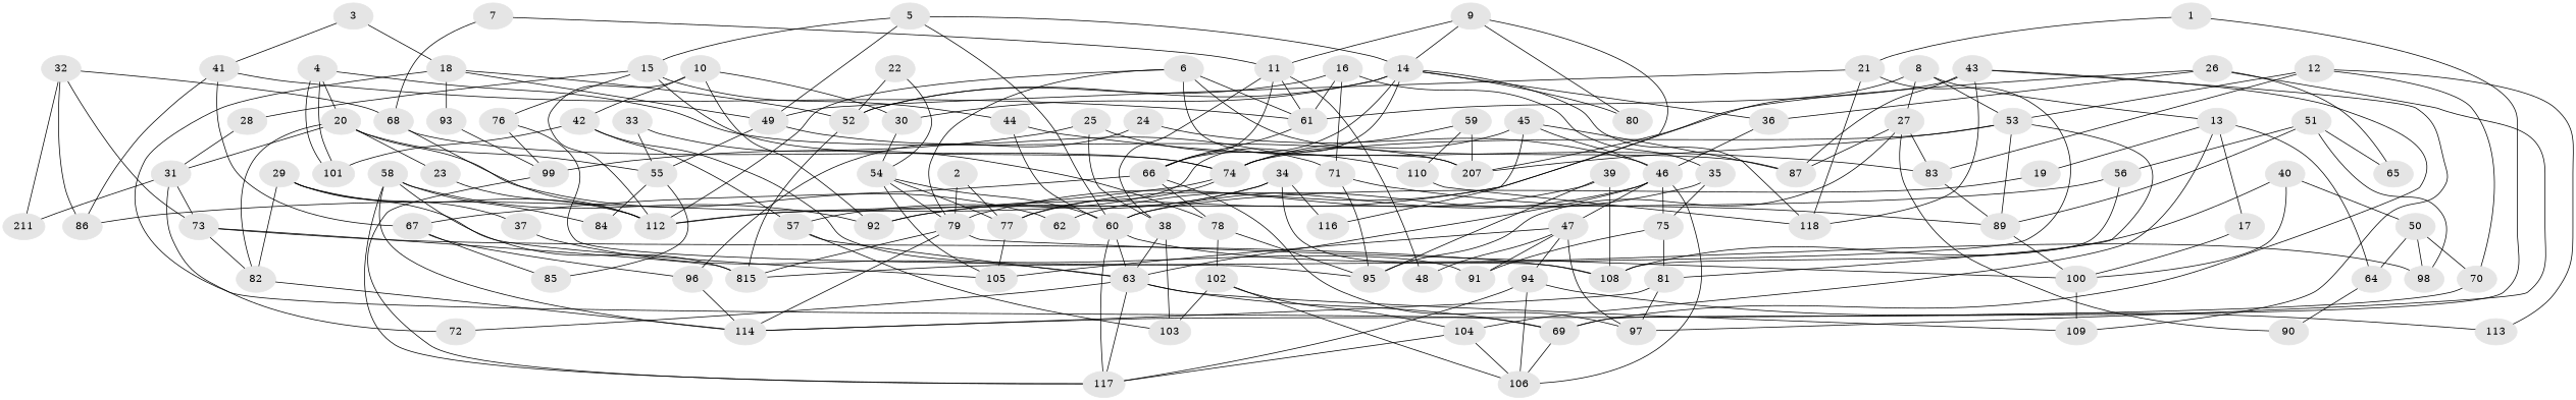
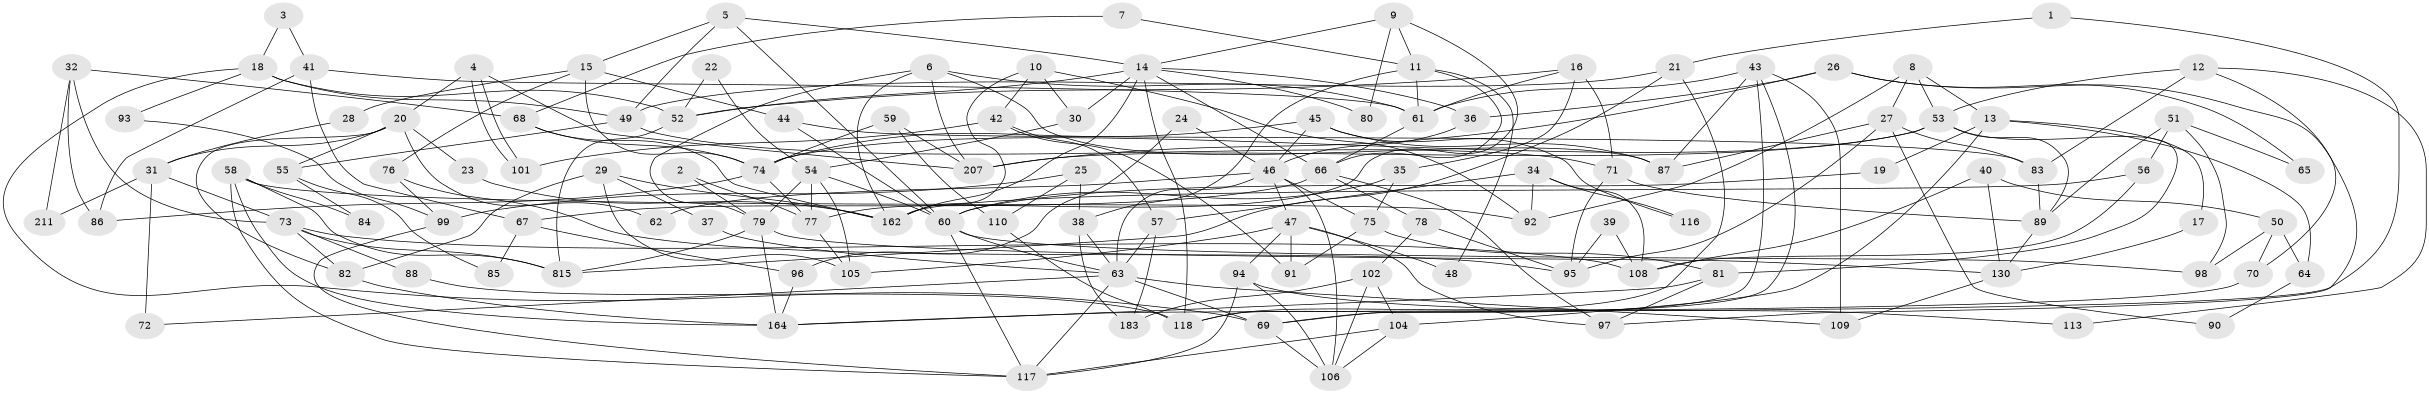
  graph {
    fontname="DejaVu Serif"
    node [color=gray90 fontname="DejaVu Serif" style=filled]
    edge [fontname="DejaVu Serif"]
    1
    21
    69
    49
    118
    n6 [label=815]
    106
    2
    77
    79
    105
-   100
-   114
+   100 [label=130]
+   114 [label=164]
    3
    18
    41
    52
    93
    61
    86
    67
    4
    20
    101
    n25 [label=207]
    23
    31
    55
    62
    82
    5
    14
    15
    60
-   112
+   112 [label=162]
    80
    30
    66
    36
    28
    44
    74
    76
    71
    63
    98
    117
    6
    87
    7
    11
    68
    38
    48
    8
    13
    27
    53
    92
    17
    19
    64
    104
    83
    90
    95
    89
    81
    9
    10
    42
    54
    57
    91
-   103
+   103 [label=183]
    97
    78
    12
    70
    113
    46
    99
    16
    35
    75
    109
    72
    73
    n89 [label=211]
    84
    85
    22
    24
    96
    47
    25
    110
    26
    65
    29
    37
    108
+   88
    32
-   33
    102
    34
    116
    39
    40
    50
    94
    43
    45
    51
    56
    58
    59
    1 -- 21
    1 -- 69
    21 -- 49
    21 -- 118
    21 -- n6
    69 -- 106
    49 -- 55
    49 -- 71
    2 -- 77
    2 -- 79
    77 -- 105
    79 -- n6
    79 -- 100
    79 -- 114
    100 -- 109
    3 -- 18
    3 -- 41
    18 -- 69
    18 -- 49
    18 -- 52
    18 -- 93
    41 -- 61
    41 -- 86
    41 -- 67
    52 -- n6
    93 -- 99
    61 -- 66
    67 -- 85
    67 -- 96
    4 -- 20
    4 -- 101
    4 -- 101
    4 -- n25
    20 -- 23
    20 -- 31
    20 -- 55
    20 -- 62
    20 -- 82
    23 -- 112
    31 -- 72
    31 -- 73
    31 -- n89
    55 -- 84
    55 -- 85
    82 -- 114
    5 -- 49
    5 -- 14
    5 -- 15
    5 -- 60
    14 -- 118
    14 -- 52
    14 -- 112
    14 -- 80
    14 -- 30
    14 -- 66
    14 -- 36
    15 -- 28
    15 -- 44
    15 -- 74
    15 -- 76
    60 -- 63
    60 -- 98
    60 -- 117
    30 -- 54
    66 -- 67
    66 -- 97
    66 -- 78
    36 -- 46
    28 -- 31
    44 -- 60
    44 -- 83
    74 -- 77
    74 -- 86
    76 -- 95
    76 -- 99
    71 -- 95
    71 -- 89
    63 -- 69
    63 -- 117
    63 -- 109
    63 -- 72
    6 -- 79
    6 -- 61
    6 -- n25
    6 -- 112
    6 -- 87
    7 -- 11
    7 -- 68
    11 -- 61
    11 -- 66
    11 -- 38
    11 -- 48
    68 -- 112
    68 -- 74
    38 -- 63
    38 -- 103
    8 -- 13
    8 -- 27
    8 -- 53
    8 -- 92
    13 -- 17
    13 -- 19
    13 -- 64
    13 -- 104
    27 -- 87
    27 -- 83
    27 -- 90
    27 -- 95
    53 -- n25
    53 -- 74
    53 -- 89
    53 -- 81
    17 -- 100
    19 -- 60
    64 -- 90
    104 -- 106
    104 -- 117
    83 -- 89
    89 -- 100
    81 -- 114
    81 -- 97
    9 -- 77
    9 -- 14
    9 -- 80
    9 -- 11
    10 -- 112
    10 -- 30
    10 -- 92
    10 -- 42
    42 -- 101
    42 -- 57
    42 -- 91
    54 -- 77
    54 -- 79
    54 -- 105
    54 -- 60
    57 -- 63
    57 -- 103
    78 -- 95
    78 -- 102
    12 -- 53
    12 -- 83
    12 -- 70
    12 -- 113
    70 -- 114
    46 -- 106
    46 -- 62
    46 -- 63
    46 -- 75
    46 -- 47
    99 -- 117
    16 -- 52
    16 -- 61
    16 -- 71
    16 -- 35
    35 -- 60
    35 -- 75
    75 -- 81
    75 -- 91
    73 -- n6
    73 -- 82
    73 -- 108
+   73 -- 88
    22 -- 52
    22 -- 54
    24 -- 46
    24 -- 96
    96 -- 114
    47 -- 105
    47 -- 48
    47 -- 91
    47 -- 97
    47 -- 94
    25 -- 38
    25 -- 99
    25 -- 110
    110 -- 118
    26 -- n25
    26 -- 36
    26 -- 97
    26 -- 65
    29 -- 105
    29 -- 82
    29 -- 112
    29 -- 37
    37 -- 63
+   88 -- 118
    32 -- 86
    32 -- 68
    32 -- 73
    32 -- n89
-   33 -- 55
-   33 -- 78
    102 -- 106
    102 -- 104
    102 -- 103
    34 -- 92
    34 -- 57
    34 -- 108
    34 -- 116
-   39 -- 79
    39 -- 95
    39 -- 108
    40 -- 100
    40 -- 108
    40 -- 50
    50 -- 98
    50 -- 64
    50 -- 70
    94 -- 106
    94 -- 117
    94 -- 113
    43 -- 69
    43 -- 118
    43 -- 61
    43 -- 87
    43 -- 109
    45 -- 74
    45 -- 87
    45 -- 46
    45 -- 116
    51 -- 98
    51 -- 89
    51 -- 65
    51 -- 56
    56 -- 112
    56 -- 108
    58 -- n6
    58 -- 114
    58 -- 117
    58 -- 92
    58 -- 84
    59 -- n25
    59 -- 74
    59 -- 110
  }
